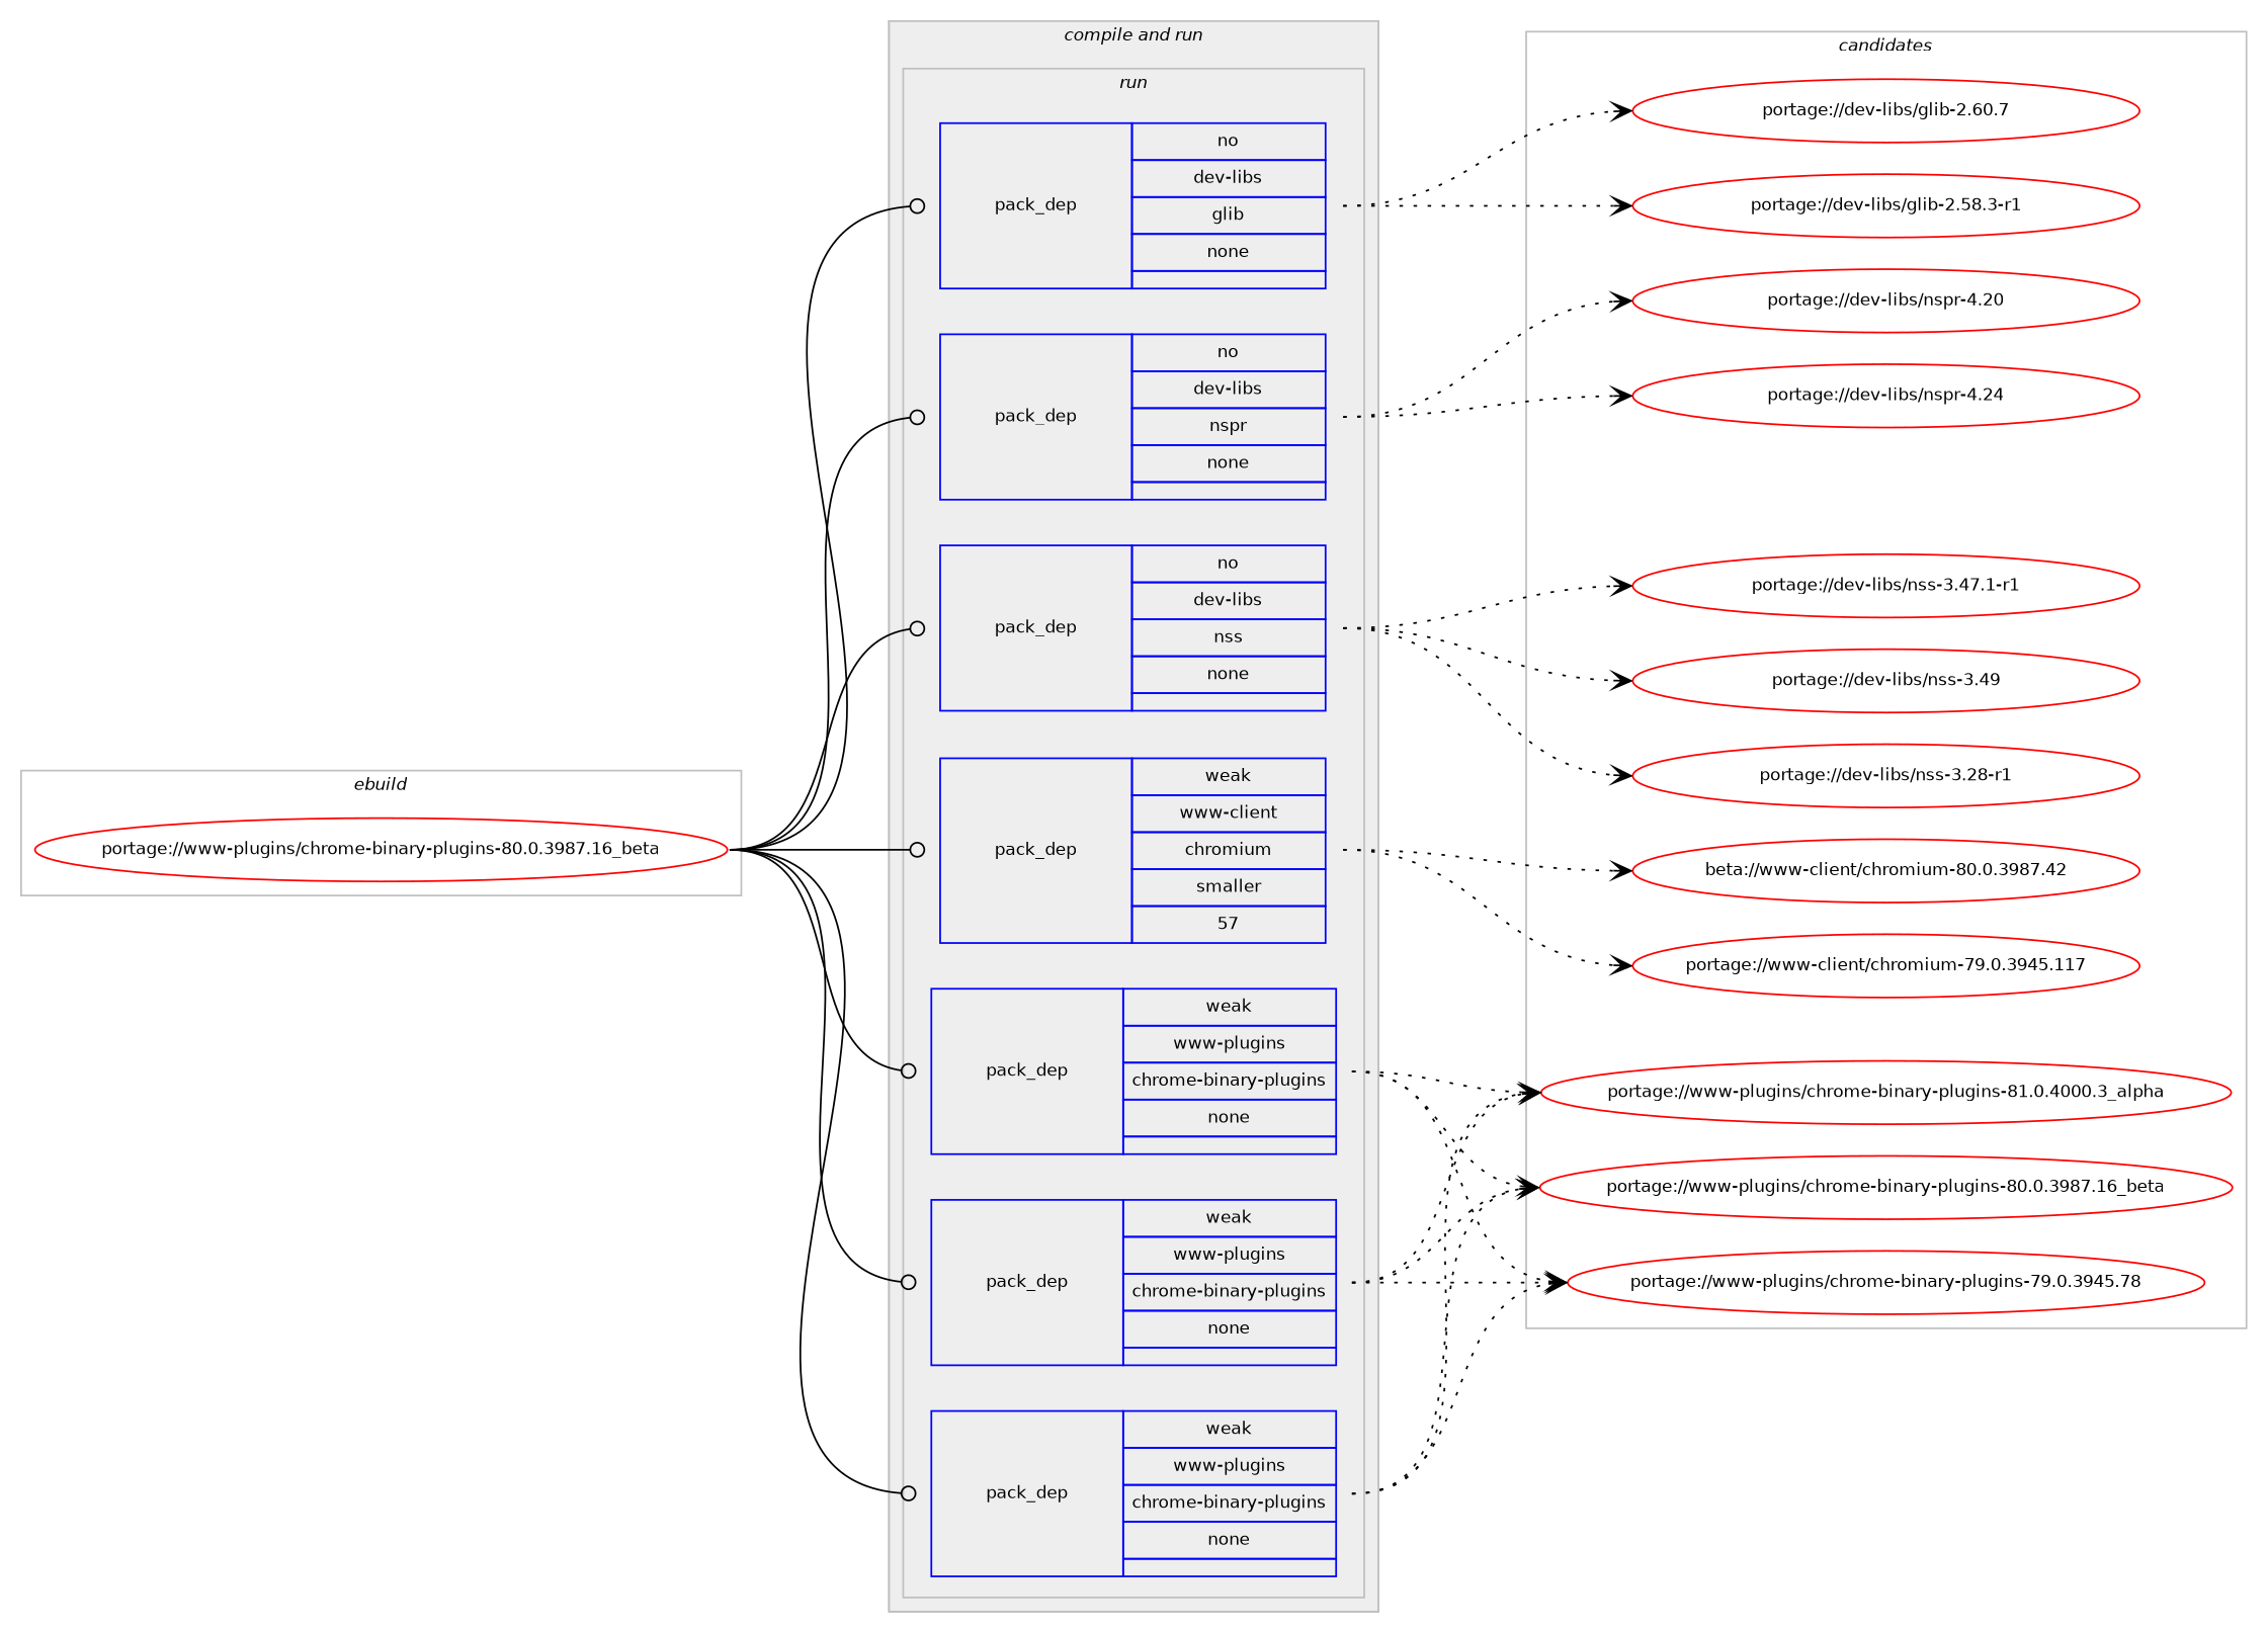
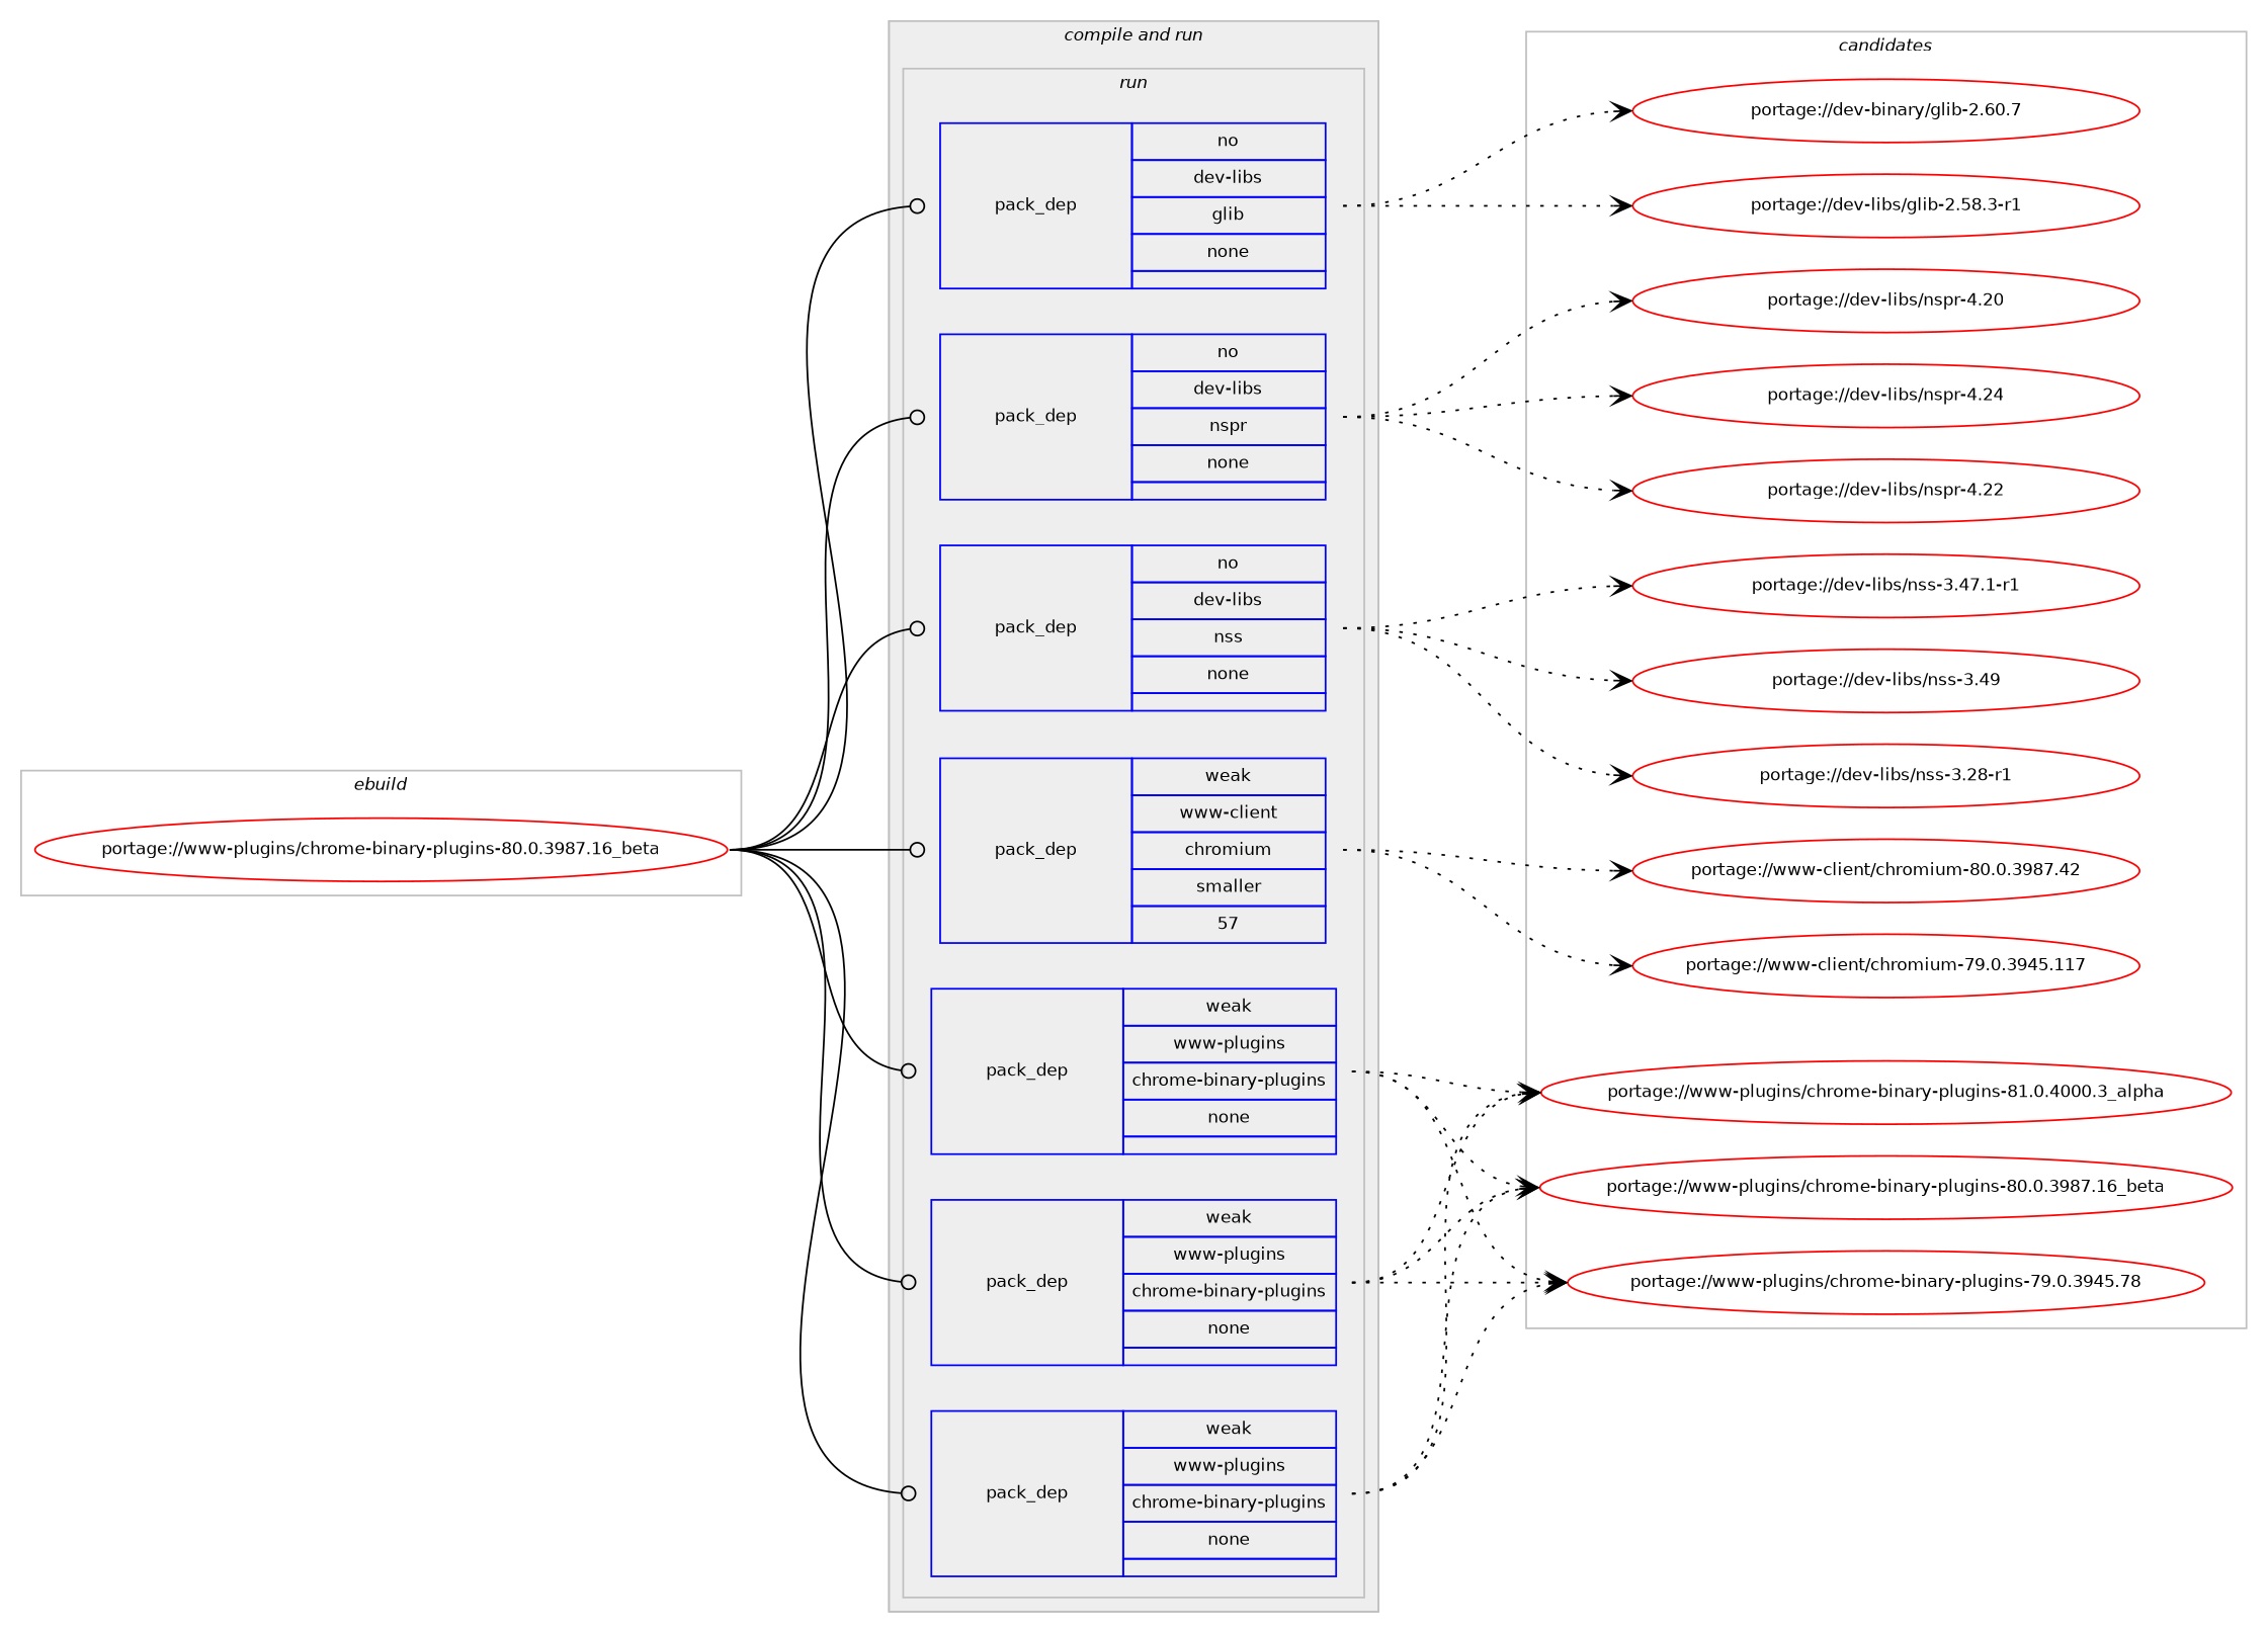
  digraph {
    compound=true
    concentrate=true
    fontname=Helvetica
    fontsize=10
    newrank=true
    rankdir=LR
    ranksep=1.5
    node [color=red fontname=Helvetica fontsize=10]
    edge [arrowhead=vee headport=w style=dotted tailport=e weight=100]
    n1 [label="portage://www-plugins/chrome-binary-plugins-80.0.3987.16_beta" width=4]
    n2 [color=blue label=<<TABLE BORDER="0" CELLBORDER="1" CELLSPACING="0" CELLPADDING="4" WIDTH="220"><TR><TD ROWSPAN="6" CELLPADDING="30">pack_dep</TD></TR><TR><TD WIDTH="110">no</TD></TR><TR><TD>dev-libs</TD></TR><TR><TD>glib</TD></TR><TR><TD>none</TD></TR><TR><TD></TD></TR></TABLE>> shape=none]
    n3 [color=blue label=<<TABLE BORDER="0" CELLBORDER="1" CELLSPACING="0" CELLPADDING="4" WIDTH="220"><TR><TD ROWSPAN="6" CELLPADDING="30">pack_dep</TD></TR><TR><TD WIDTH="110">no</TD></TR><TR><TD>dev-libs</TD></TR><TR><TD>nspr</TD></TR><TR><TD>none</TD></TR><TR><TD></TD></TR></TABLE>> shape=none]
    n4 [color=blue label=<<TABLE BORDER="0" CELLBORDER="1" CELLSPACING="0" CELLPADDING="4" WIDTH="220"><TR><TD ROWSPAN="6" CELLPADDING="30">pack_dep</TD></TR><TR><TD WIDTH="110">no</TD></TR><TR><TD>dev-libs</TD></TR><TR><TD>nss</TD></TR><TR><TD>none</TD></TR><TR><TD></TD></TR></TABLE>> shape=none]
    n5 [color=blue label=<<TABLE BORDER="0" CELLBORDER="1" CELLSPACING="0" CELLPADDING="4" WIDTH="220"><TR><TD ROWSPAN="6" CELLPADDING="30">pack_dep</TD></TR><TR><TD WIDTH="110">weak</TD></TR><TR><TD>www-client</TD></TR><TR><TD>chromium</TD></TR><TR><TD>smaller</TD></TR><TR><TD>57</TD></TR></TABLE>> shape=none]
    n6 [color=blue label=<<TABLE BORDER="0" CELLBORDER="1" CELLSPACING="0" CELLPADDING="4" WIDTH="220"><TR><TD ROWSPAN="6" CELLPADDING="30">pack_dep</TD></TR><TR><TD WIDTH="110">weak</TD></TR><TR><TD>www-plugins</TD></TR><TR><TD>chrome-binary-plugins</TD></TR><TR><TD>none</TD></TR><TR><TD></TD></TR></TABLE>> shape=none]
    n7 [color=blue label=<<TABLE BORDER="0" CELLBORDER="1" CELLSPACING="0" CELLPADDING="4" WIDTH="220"><TR><TD ROWSPAN="6" CELLPADDING="30">pack_dep</TD></TR><TR><TD WIDTH="110">weak</TD></TR><TR><TD>www-plugins</TD></TR><TR><TD>chrome-binary-plugins</TD></TR><TR><TD>none</TD></TR><TR><TD></TD></TR></TABLE>> shape=none]
    n8 [color=blue label=<<TABLE BORDER="0" CELLBORDER="1" CELLSPACING="0" CELLPADDING="4" WIDTH="220"><TR><TD ROWSPAN="6" CELLPADDING="30">pack_dep</TD></TR><TR><TD WIDTH="110">weak</TD></TR><TR><TD>www-plugins</TD></TR><TR><TD>chrome-binary-plugins</TD></TR><TR><TD>none</TD></TR><TR><TD></TD></TR></TABLE>> shape=none]
-   n9 [label="portage://dev-libs/glib-2.60.7" width=4]
+   n9 [label="portage://dev-binary/glib-2.60.7" width=4]
    n10 [label="portage://dev-libs/glib-2.58.3-r1" width=4]
    n11 [label="portage://dev-libs/nspr-4.24" width=4]
+   n12 [label="portage://dev-libs/nspr-4.22" width=4]
    n13 [label="portage://dev-libs/nspr-4.20" width=4]
    n14 [label="portage://dev-libs/nss-3.49" width=4]
    n15 [label="portage://dev-libs/nss-3.28-r1" width=4]
    n16 [label="portage://dev-libs/nss-3.47.1-r1" width=4]
-   n17 [label="beta://www-client/chromium-80.0.3987.42" width=4]
+   n17 [label="portage://www-client/chromium-80.0.3987.42" width=4]
    n18 [label="portage://www-client/chromium-79.0.3945.117" width=4]
    n19 [label="portage://www-plugins/chrome-binary-plugins-81.0.4000.3_alpha" width=4]
    n20 [label="portage://www-plugins/chrome-binary-plugins-80.0.3987.16_beta" width=4]
    n21 [label="portage://www-plugins/chrome-binary-plugins-79.0.3945.78" width=4]
    subgraph cluster_1 {
      color=gray
      label=<<i>ebuild</i>>
      n1
    }
    subgraph cluster_2 {
      color=gray
      label=<<i>dependencies</i>>
      subgraph cluster_3 {
        color=gray
        fillcolor="#eeeeee"
        label=<<i>compile</i>>
        style=filled
      }
      subgraph cluster_4 {
        color=gray
        fillcolor="#eeeeee"
        label=<<i>compile and run</i>>
        style=filled
      }
      subgraph cluster_5 {
        color=gray
        fillcolor="#eeeeee"
        label=<<i>run</i>>
        style=filled
        subgraph sub_6 {
          color=gray
          fillcolor="#eeeeee"
          label=<<i>run</i>>
          style=filled
          n2
        }
        subgraph sub_7 {
          color=gray
          fillcolor="#eeeeee"
          label=<<i>run</i>>
          style=filled
          n3
        }
        subgraph sub_8 {
          color=gray
          fillcolor="#eeeeee"
          label=<<i>run</i>>
          style=filled
          n4
        }
        subgraph sub_9 {
          color=gray
          fillcolor="#eeeeee"
          label=<<i>run</i>>
          style=filled
          n5
        }
        subgraph sub_10 {
          color=gray
          fillcolor="#eeeeee"
          label=<<i>run</i>>
          style=filled
          n6
        }
        subgraph sub_11 {
          color=gray
          fillcolor="#eeeeee"
          label=<<i>run</i>>
          style=filled
          n7
        }
        subgraph sub_12 {
          color=gray
          fillcolor="#eeeeee"
          label=<<i>run</i>>
          style=filled
          n8
        }
      }
    }
    subgraph cluster_13 {
      color=gray
      label=<<i>candidates</i>>
      rank=same
      subgraph sub_14 {
        color=black
        label=<<i>candidates</i>>
        nodesep=1
        rank=same
        n9
        n10
      }
      subgraph sub_15 {
        color=black
        label=<<i>candidates</i>>
        nodesep=1
        rank=same
        n11
+       n12
        n13
      }
      subgraph sub_16 {
        color=black
        label=<<i>candidates</i>>
        nodesep=1
        rank=same
        n14
        n15
        n16
      }
      subgraph sub_17 {
        color=black
        label=<<i>candidates</i>>
        nodesep=1
        rank=same
        n17
        n18
      }
      subgraph sub_18 {
        color=black
        label=<<i>candidates</i>>
        nodesep=1
        rank=same
        n19
        n20
        n21
      }
      subgraph sub_19 {
        color=black
        label=<<i>candidates</i>>
        nodesep=1
        rank=same
        n19
        n20
        n21
      }
      subgraph sub_20 {
        color=black
        label=<<i>candidates</i>>
        nodesep=1
        rank=same
        n19
        n20
        n21
      }
    }
    n1 -> n2 [arrowhead=odot style=solid weight=20]
    n1 -> n3 [arrowhead=odot style=solid weight=20]
    n1 -> n4 [arrowhead=odot style=solid weight=20]
    n1 -> n5 [arrowhead=odot style=solid weight=20]
    n1 -> n6 [arrowhead=odot style=solid weight=20]
    n1 -> n7 [arrowhead=odot style=solid weight=20]
    n1 -> n8 [arrowhead=odot style=solid weight=20]
    n2 -> n9
    n2 -> n10
    n3 -> n11
+   n3 -> n12
    n3 -> n13
    n4 -> n14
    n4 -> n15
    n4 -> n16
    n5 -> n17
    n5 -> n18
    n6 -> n19
    n6 -> n20
    n6 -> n21
    n7 -> n19
    n7 -> n20
    n7 -> n21
    n8 -> n19
    n8 -> n20
    n8 -> n21
  }
